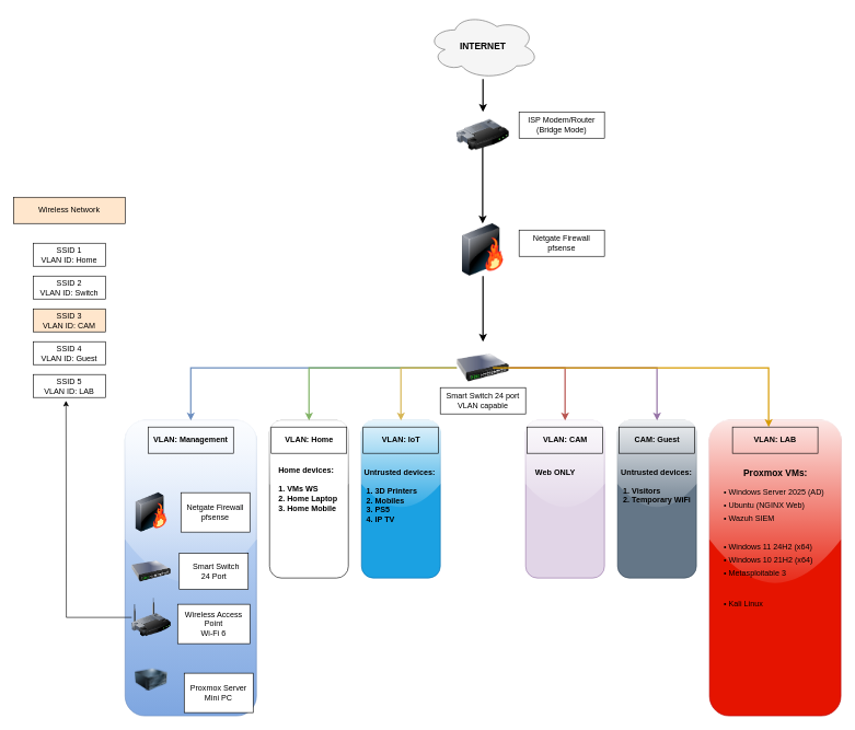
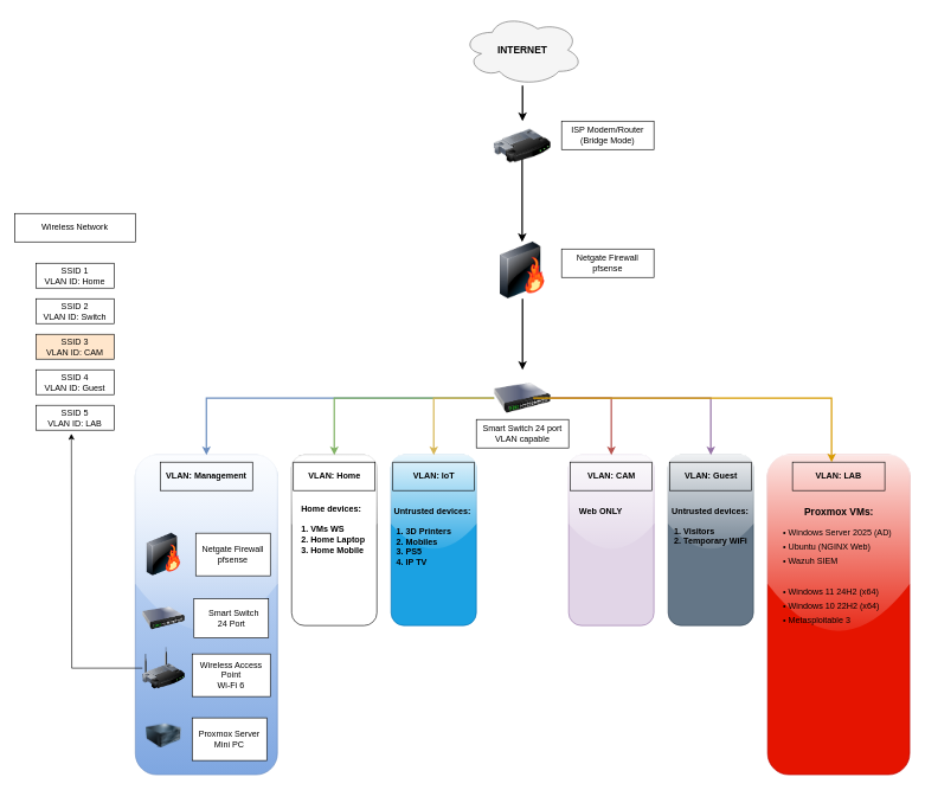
  <mxCell id="0" />
  <mxCell id="1" parent="0" />
  <mxCell id="2" value="INTERNET" style="ellipse;shape=cloud;whiteSpace=wrap;html=1;fillColor=#f5f5f5;strokeColor=#666666;fontStyle=1;fontSize=14;" vertex="1" parent="1"><mxGeometry x="650" y="20" width="170" height="100" as="geometry" /></mxCell>
  <mxCell id="3" style="edgeStyle=orthogonalEdgeStyle;rounded=0;orthogonalLoop=1;jettySize=auto;html=1;strokeWidth=2;" edge="1" parent="1" source="2"><mxGeometry relative="1" as="geometry"><mxPoint x="735" y="170" as="targetPoint" /></mxGeometry></mxCell>
  <mxCell id="4" style="edgeStyle=orthogonalEdgeStyle;rounded=0;orthogonalLoop=1;jettySize=auto;html=1;strokeWidth=2;" edge="1" parent="1" target="24"><mxGeometry relative="1" as="geometry"><mxPoint x="734.51" y="220" as="sourcePoint" /><mxPoint x="734.505" y="306.01" as="targetPoint" /></mxGeometry></mxCell>
  <mxCell id="5" value="" style="image;html=1;image=img/lib/clip_art/networking/Switch_128x128.png;fontSize=12;fontStyle=1;" vertex="1" parent="1"><mxGeometry x="695" y="520" width="80" height="80" as="geometry" /></mxCell>
  <mxCell id="6" style="edgeStyle=orthogonalEdgeStyle;rounded=0;orthogonalLoop=1;jettySize=auto;html=1;strokeWidth=2;strokeColor=#000000;" edge="1" parent="1" source="24" target="5"><mxGeometry relative="1" as="geometry"><mxPoint x="735" y="410" as="sourcePoint" /><Array as="points" /></mxGeometry></mxCell>
  <mxCell id="7" value="" style="rounded=1;whiteSpace=wrap;html=1;fillColor=#dae8fc;strokeColor=#6c8ebf;fontSize=12;fontStyle=1;verticalAlign=top;spacingTop=5;glass=1;gradientColor=#7ea6e0;" vertex="1" parent="1"><mxGeometry x="190" y="640" width="200" height="450" as="geometry" /></mxCell>
  <mxCell id="8" value="" style="rounded=1;whiteSpace=wrap;html=1;fontSize=12;fontStyle=1;verticalAlign=top;spacingTop=5;glass=1;" vertex="1" parent="1"><mxGeometry x="410" y="640" width="120" height="240" as="geometry" /></mxCell>
  <mxCell id="9" value="&lt;span style=&quot;color: rgba(0, 0, 0, 0); font-family: monospace; font-size: 0px; font-weight: 400; text-align: start; text-wrap-mode: nowrap;&quot;&gt;%3CmxGraphModel%3E%3Croot%3E%3CmxCell%20id%3D%220%22%2F%3E%3CmxCell%20id%3D%221%22%20parent%3D%220%22%2F%3E%3CmxCell%20id%3D%222%22%20value%3D%22VLAN%3A%20CAM%22%20style%3D%22rounded%3D0%3BwhiteSpace%3Dwrap%3Bhtml%3D1%3B%22%20vertex%3D%221%22%20parent%3D%221%22%3E%3CmxGeometry%20x%3D%221032.5%22%20y%3D%22900%22%20width%3D%22115%22%20height%3D%2240%22%20as%3D%22geometry%22%2F%3E%3C%2FmxCell%3E%3C%2Froot%3E%3C%2FmxGraphModel%3E&lt;/span&gt;" style="rounded=1;whiteSpace=wrap;html=1;fillColor=#1ba1e2;strokeColor=light-dark(#006EAF,#FFFFFF);fontSize=12;fontStyle=1;verticalAlign=top;spacingTop=5;fontColor=#ffffff;glass=1;" vertex="1" parent="1"><mxGeometry x="550" y="640" width="120" height="240" as="geometry" /></mxCell>
  <mxCell id="10" value="" style="rounded=1;whiteSpace=wrap;html=1;fontSize=12;fontStyle=1;verticalAlign=top;spacingTop=5;fillStyle=solid;fillColor=#e1d5e7;strokeColor=#9673a6;glass=1;" vertex="1" parent="1"><mxGeometry x="800" y="640" width="120" height="240" as="geometry" /></mxCell>
  <mxCell id="11" value="&lt;span style=&quot;color: rgba(0, 0, 0, 0); font-family: monospace; font-size: 0px; font-weight: 400; text-align: start; text-wrap-mode: nowrap;&quot;&gt;%3CmxGraphModel%3E%3Croot%3E%3CmxCell%20id%3D%220%22%2F%3E%3CmxCell%20id%3D%221%22%20parent%3D%220%22%2F%3E%3CmxCell%20id%3D%222%22%20value%3D%22VLAN%3A%20LAB%22%20style%3D%22rounded%3D0%3BwhiteSpace%3Dwrap%3Bhtml%3D1%3B%22%20vertex%3D%221%22%20parent%3D%221%22%3E%3CmxGeometry%20x%3D%221345%22%20y%3D%22900%22%20width%3D%22130%22%20height%3D%2240%22%20as%3D%22geometry%22%2F%3E%3C%2FmxCell%3E%3C%2Froot%3E%3C%2FmxGraphModel%3E&lt;/span&gt;" style="rounded=1;whiteSpace=wrap;html=1;fillColor=#647687;strokeColor=light-dark(#314354,#FFFFFF);fontSize=12;fontStyle=1;verticalAlign=top;spacingTop=5;fontColor=#ffffff;fillStyle=solid;glass=1;" vertex="1" parent="1"><mxGeometry x="940" y="640" width="120" height="240" as="geometry" /></mxCell>
  <mxCell id="12" value="" style="rounded=1;whiteSpace=wrap;html=1;fillColor=light-dark(#E51400,#660000);strokeColor=light-dark(#B20000,#FFFFFF);fontSize=12;fontStyle=1;verticalAlign=top;spacingTop=5;fontColor=#ffffff;shadow=0;glass=1;" vertex="1" parent="1"><mxGeometry x="1080" y="640" width="200" height="450" as="geometry" /></mxCell>
  <mxCell id="13" value="" style="image;html=1;image=img/lib/clip_art/computers/Server_128x128.png;fontSize=11;fontStyle=1;" vertex="1" parent="1"><mxGeometry x="205" y="1010" width="50" height="50" as="geometry" /></mxCell>
  <mxCell id="14" value="&lt;font style=&quot;font-size: 14px;&quot;&gt;Proxmox VMs:&lt;/font&gt;" style="text;html=1;strokeColor=none;fillColor=none;align=left;verticalAlign=middle;whiteSpace=wrap;rounded=0;fontSize=11;fontStyle=1;" vertex="1" parent="1"><mxGeometry x="1130" y="710" width="100" height="20" as="geometry" /></mxCell>
  <mxCell id="15" value="&lt;font style=&quot;font-size: 12px;&quot;&gt;• Windows Server 2025 (AD)&lt;/font&gt;" style="text;html=1;strokeColor=none;fillColor=none;align=left;verticalAlign=middle;whiteSpace=wrap;rounded=0;fontSize=10;" vertex="1" parent="1"><mxGeometry x="1100" y="740" width="180" height="20" as="geometry" /></mxCell>
  <mxCell id="16" value="&lt;font style=&quot;font-size: 12px;&quot;&gt;• Ubuntu (NGINX Web)&lt;/font&gt;" style="text;html=1;strokeColor=none;fillColor=none;align=left;verticalAlign=middle;whiteSpace=wrap;rounded=0;fontSize=10;" vertex="1" parent="1"><mxGeometry x="1100" y="760" width="180" height="20" as="geometry" /></mxCell>
  <mxCell id="17" value="&lt;font style=&quot;font-size: 12px;&quot;&gt;• Wazuh SIEM&lt;/font&gt;" style="text;html=1;strokeColor=none;fillColor=none;align=left;verticalAlign=middle;whiteSpace=wrap;rounded=0;fontSize=10;" vertex="1" parent="1"><mxGeometry x="1100" y="780" width="180" height="20" as="geometry" /></mxCell>
  <mxCell id="18" style="edgeStyle=orthogonalEdgeStyle;rounded=0;orthogonalLoop=1;jettySize=auto;html=1;strokeWidth=2;strokeColor=#6c8ebf;entryX=0.5;entryY=0;entryDx=0;entryDy=0;" edge="1" parent="1" source="5" target="7"><mxGeometry relative="1" as="geometry"><Array as="points"><mxPoint x="290" y="560" /></Array></mxGeometry></mxCell>
  <mxCell id="19" style="edgeStyle=orthogonalEdgeStyle;rounded=0;orthogonalLoop=1;jettySize=auto;html=1;strokeWidth=2;strokeColor=#82b366;entryX=0.5;entryY=0;entryDx=0;entryDy=0;" edge="1" parent="1" source="5" target="8"><mxGeometry relative="1" as="geometry"><Array as="points"><mxPoint x="470" y="560" /></Array></mxGeometry></mxCell>
  <mxCell id="20" style="edgeStyle=orthogonalEdgeStyle;rounded=0;orthogonalLoop=1;jettySize=auto;html=1;strokeWidth=2;strokeColor=#d6b656;entryX=0.5;entryY=0;entryDx=0;entryDy=0;" edge="1" parent="1" source="5" target="9"><mxGeometry relative="1" as="geometry"><Array as="points"><mxPoint x="610" y="560" /></Array></mxGeometry></mxCell>
  <mxCell id="21" style="edgeStyle=orthogonalEdgeStyle;rounded=0;orthogonalLoop=1;jettySize=auto;html=1;strokeWidth=2;strokeColor=#b85450;entryX=0.5;entryY=0;entryDx=0;entryDy=0;" edge="1" parent="1" source="5" target="10"><mxGeometry relative="1" as="geometry"><Array as="points"><mxPoint x="860" y="560" /></Array></mxGeometry></mxCell>
  <mxCell id="22" style="edgeStyle=orthogonalEdgeStyle;rounded=0;orthogonalLoop=1;jettySize=auto;html=1;strokeWidth=2;strokeColor=#9673a6;entryX=0.5;entryY=0;entryDx=0;entryDy=0;" edge="1" parent="1" source="5" target="11"><mxGeometry relative="1" as="geometry"><Array as="points"><mxPoint x="1000" y="560" /></Array></mxGeometry></mxCell>
  <mxCell id="23" style="edgeStyle=orthogonalEdgeStyle;rounded=0;orthogonalLoop=1;jettySize=auto;html=1;strokeWidth=2;strokeColor=#d79b00;" edge="1" parent="1"><mxGeometry relative="1" as="geometry"><Array as="points"><mxPoint x="1170" y="560" /><mxPoint x="1170" y="640" /></Array><mxPoint x="750" y="560" as="sourcePoint" /><mxPoint x="1170" y="650" as="targetPoint" /></mxGeometry></mxCell>
  <mxCell id="24" value="" style="image;html=1;image=img/lib/clip_art/networking/Firewall-page1_128x128.png" vertex="1" parent="1"><mxGeometry x="695" y="340" width="80" height="80" as="geometry" /></mxCell>
  <mxCell id="25" style="edgeStyle=orthogonalEdgeStyle;rounded=0;orthogonalLoop=1;jettySize=auto;html=1;" edge="1" parent="1" source="26"><mxGeometry relative="1" as="geometry"><mxPoint x="100" y="610" as="targetPoint" /></mxGeometry></mxCell>
  <mxCell id="26" value="" style="image;html=1;image=img/lib/clip_art/networking/Wireless_Router_128x128.png" vertex="1" parent="1"><mxGeometry x="200" y="910" width="60" height="60" as="geometry" /></mxCell>
  <mxCell id="27" value="" style="image;html=1;image=img/lib/clip_art/networking/Router_128x128.png" vertex="1" parent="1"><mxGeometry x="695" y="160" width="80" height="90" as="geometry" /></mxCell>
  <mxCell id="28" value="ISP Modem/Router&lt;div&gt;(Bridge Mode)&lt;/div&gt;" style="rounded=0;whiteSpace=wrap;html=1;" vertex="1" parent="1"><mxGeometry x="790" y="170" width="130" height="40" as="geometry" /></mxCell>
  <mxCell id="29" value="Netgate F&lt;span style=&quot;background-color: transparent; color: light-dark(rgb(0, 0, 0), rgb(255, 255, 255));&quot;&gt;irewall&lt;/span&gt;&lt;div&gt;&lt;span style=&quot;background-color: transparent; color: light-dark(rgb(0, 0, 0), rgb(255, 255, 255));&quot;&gt;pfsense&lt;/span&gt;&lt;/div&gt;" style="rounded=0;whiteSpace=wrap;html=1;" vertex="1" parent="1"><mxGeometry x="790" y="350" width="130" height="40" as="geometry" /></mxCell>
  <mxCell id="30" value="Smart Switch 24 port&lt;div&gt;VLAN capable&lt;/div&gt;" style="rounded=0;whiteSpace=wrap;html=1;" vertex="1" parent="1"><mxGeometry x="670" y="590" width="130" height="40" as="geometry" /></mxCell>
  <mxCell id="31" value="Wireless Access Point&lt;div&gt;Wi-Fi 6&lt;/div&gt;" style="rounded=0;whiteSpace=wrap;html=1;" vertex="1" parent="1"><mxGeometry x="270" y="920" width="110" height="60" as="geometry" /></mxCell>
- <mxCell id="32" value="Proxmox Server&lt;div&gt;Mini PC&lt;/div&gt;" style="rounded=0;whiteSpace=wrap;html=1;" vertex="1" parent="1"><mxGeometry x="280" y="1025" width="105" height="60" as="geometry" /></mxCell>
- <mxCell id="33" value="Wireless Network" style="rounded=0;whiteSpace=wrap;html=1;fillColor=#ffe6cc;" vertex="1" parent="1"><mxGeometry x="20" y="300" width="170" height="40" as="geometry" /></mxCell>
+ <mxCell id="32" value="Proxmox Server&lt;div&gt;Mini PC&lt;/div&gt;" style="rounded=0;whiteSpace=wrap;html=1;" vertex="1" parent="1"><mxGeometry x="270" y="1010" width="105" height="60" as="geometry" /></mxCell>
+ <mxCell id="33" value="Wireless Network" style="rounded=0;whiteSpace=wrap;html=1;" vertex="1" parent="1"><mxGeometry x="20" y="300" width="170" height="40" as="geometry" /></mxCell>
  <mxCell id="34" value="SSID 1&lt;div&gt;VLAN ID: Home&lt;/div&gt;" style="rounded=0;whiteSpace=wrap;html=1;" vertex="1" parent="1"><mxGeometry x="50" y="370" width="110" height="35" as="geometry" /></mxCell>
  <mxCell id="35" value="SSID 2&lt;div&gt;VLAN ID: Switch&lt;/div&gt;" style="rounded=0;whiteSpace=wrap;html=1;" vertex="1" parent="1"><mxGeometry x="50" y="420" width="110" height="35" as="geometry" /></mxCell>
  <mxCell id="36" value="SSID 3&lt;div&gt;VLAN ID: CAM&lt;/div&gt;" style="rounded=0;whiteSpace=wrap;html=1;fillColor=#ffe6cc;" vertex="1" parent="1"><mxGeometry x="50" y="470" width="110" height="35" as="geometry" /></mxCell>
  <mxCell id="37" value="SSID 4&lt;div&gt;VLAN ID: Guest&lt;/div&gt;" style="rounded=0;whiteSpace=wrap;html=1;" vertex="1" parent="1"><mxGeometry x="50" y="520" width="110" height="35" as="geometry" /></mxCell>
  <mxCell id="38" value="SSID 5&lt;div&gt;VLAN ID: LAB&lt;/div&gt;" style="rounded=0;whiteSpace=wrap;html=1;" vertex="1" parent="1"><mxGeometry x="50" y="570" width="110" height="35" as="geometry" /></mxCell>
  <mxCell id="39" value="&lt;b&gt;VLAN: LAB&lt;/b&gt;" style="rounded=0;whiteSpace=wrap;html=1;fillColor=none;" vertex="1" parent="1"><mxGeometry x="1115" y="650" width="130" height="40" as="geometry" /></mxCell>
- <mxCell id="40" value="&lt;b&gt;CAM: Guest&lt;/b&gt;" style="rounded=0;whiteSpace=wrap;html=1;fillColor=none;" vertex="1" parent="1"><mxGeometry x="942.5" y="650" width="115" height="40" as="geometry" /></mxCell>
+ <mxCell id="40" value="&lt;b&gt;VLAN: Guest&lt;/b&gt;" style="rounded=0;whiteSpace=wrap;html=1;fillColor=none;" vertex="1" parent="1"><mxGeometry x="942.5" y="650" width="115" height="40" as="geometry" /></mxCell>
  <mxCell id="41" value="&lt;b&gt;VLAN: CAM&lt;/b&gt;" style="rounded=0;whiteSpace=wrap;html=1;fillColor=none;" vertex="1" parent="1"><mxGeometry x="802.5" y="650" width="115" height="40" as="geometry" /></mxCell>
  <mxCell id="42" value="&lt;b&gt;VLAN: IoT&lt;/b&gt;" style="rounded=0;whiteSpace=wrap;html=1;fillColor=none;" vertex="1" parent="1"><mxGeometry x="552.5" y="650" width="115" height="40" as="geometry" /></mxCell>
  <mxCell id="43" value="&lt;b&gt;VLAN: Home&lt;/b&gt;" style="rounded=0;whiteSpace=wrap;html=1;fillColor=none;" vertex="1" parent="1"><mxGeometry x="412.5" y="650" width="115" height="40" as="geometry" /></mxCell>
  <mxCell id="44" value="&lt;font style=&quot;font-size: 12px;&quot;&gt;• Windows 11 24H2 (x64)&lt;/font&gt;" style="text;html=1;strokeColor=none;fillColor=none;align=left;verticalAlign=middle;whiteSpace=wrap;rounded=0;fontSize=10;" vertex="1" parent="1"><mxGeometry x="1100" y="822.5" width="180" height="20" as="geometry" /></mxCell>
- <mxCell id="45" value="&lt;font style=&quot;font-size: 12px;&quot;&gt;• Windows 10 21H2 (x64)&lt;/font&gt;" style="text;html=1;strokeColor=none;fillColor=none;align=left;verticalAlign=middle;whiteSpace=wrap;rounded=0;fontSize=10;" vertex="1" parent="1"><mxGeometry x="1100" y="842.5" width="180" height="20" as="geometry" /></mxCell>
+ <mxCell id="45" value="&lt;font style=&quot;font-size: 12px;&quot;&gt;• Windows 10 22H2 (x64)&lt;/font&gt;" style="text;html=1;strokeColor=none;fillColor=none;align=left;verticalAlign=middle;whiteSpace=wrap;rounded=0;fontSize=10;" vertex="1" parent="1"><mxGeometry x="1100" y="842.5" width="180" height="20" as="geometry" /></mxCell>
  <mxCell id="46" value="&lt;font style=&quot;font-size: 12px;&quot;&gt;• Metasploitable 3&lt;/font&gt;" style="text;html=1;strokeColor=none;fillColor=none;align=left;verticalAlign=middle;whiteSpace=wrap;rounded=0;fontSize=10;" vertex="1" parent="1"><mxGeometry x="1100" y="862.5" width="180" height="20" as="geometry" /></mxCell>
  <mxCell id="47" value="&lt;b&gt;VLAN: Management&lt;/b&gt;" style="rounded=0;whiteSpace=wrap;html=1;fillColor=none;" vertex="1" parent="1"><mxGeometry x="225" y="650" width="130" height="40" as="geometry" /></mxCell>
  <mxCell id="48" value="&lt;font style=&quot;font-size: 12px;&quot;&gt;&lt;b&gt;&amp;nbsp;Untrusted devices:&lt;/b&gt;&lt;/font&gt;&lt;div&gt;&lt;span style=&quot;font-size: 12px;&quot;&gt;&lt;b&gt;&lt;br&gt;&lt;/b&gt;&lt;/span&gt;&lt;/div&gt;&lt;div&gt;&lt;span style=&quot;font-size: 12px;&quot;&gt;&lt;b&gt;&amp;nbsp; 1. Visitors&lt;/b&gt;&lt;/span&gt;&lt;/div&gt;&lt;div&gt;&lt;span style=&quot;font-size: 12px;&quot;&gt;&lt;b&gt;&amp;nbsp; 2. Temporary WiFi&lt;/b&gt;&lt;/span&gt;&lt;/div&gt;" style="text;html=1;strokeColor=none;fillColor=none;align=left;verticalAlign=middle;whiteSpace=wrap;rounded=0;fontSize=10;" vertex="1" parent="1"><mxGeometry x="940" y="710" width="122.5" height="60" as="geometry" /></mxCell>
  <mxCell id="49" value="&lt;div&gt;&lt;span style=&quot;font-size: 12px;&quot;&gt;&lt;b&gt;Web ONLY&lt;/b&gt;&lt;/span&gt;&lt;/div&gt;" style="text;html=1;strokeColor=none;fillColor=none;align=left;verticalAlign=middle;whiteSpace=wrap;rounded=0;fontSize=10;" vertex="1" parent="1"><mxGeometry x="812.5" y="700" width="105" height="40" as="geometry" /></mxCell>
  <mxCell id="50" value="&lt;font style=&quot;font-size: 12px;&quot;&gt;&lt;b&gt;&amp;nbsp;Untrusted devices:&lt;/b&gt;&lt;/font&gt;&lt;div&gt;&lt;span style=&quot;font-size: 12px;&quot;&gt;&lt;b&gt;&lt;br&gt;&lt;/b&gt;&lt;/span&gt;&lt;/div&gt;&lt;div&gt;&lt;span style=&quot;font-size: 12px;&quot;&gt;&lt;b&gt;&amp;nbsp; 1. 3D Printers&lt;/b&gt;&lt;/span&gt;&lt;/div&gt;&lt;div&gt;&lt;span style=&quot;font-size: 12px;&quot;&gt;&lt;b&gt;&amp;nbsp; 2. Mobiles&lt;/b&gt;&lt;/span&gt;&lt;/div&gt;&lt;div&gt;&lt;span style=&quot;font-size: 12px;&quot;&gt;&lt;b&gt;&amp;nbsp; 3. PS5&lt;/b&gt;&lt;/span&gt;&lt;/div&gt;&lt;div&gt;&lt;span style=&quot;font-size: 12px;&quot;&gt;&lt;b&gt;&amp;nbsp; 4. IP TV&lt;/b&gt;&lt;/span&gt;&lt;/div&gt;" style="text;html=1;strokeColor=none;fillColor=none;align=left;verticalAlign=middle;whiteSpace=wrap;rounded=0;fontSize=10;" vertex="1" parent="1"><mxGeometry x="548.75" y="710" width="122.5" height="90" as="geometry" /></mxCell>
  <mxCell id="51" value="&amp;nbsp; &amp;nbsp;Smart Switch&amp;nbsp;&lt;div&gt;24 Port&lt;/div&gt;" style="rounded=0;whiteSpace=wrap;html=1;" vertex="1" parent="1"><mxGeometry x="272.5" y="842.5" width="105" height="55" as="geometry" /></mxCell>
  <mxCell id="52" value="" style="image;html=1;image=img/lib/clip_art/networking/Switch_128x128.png;fontSize=12;fontStyle=1;" vertex="1" parent="1"><mxGeometry x="200" y="830" width="60" height="80" as="geometry" /></mxCell>
  <mxCell id="53" value="Netgate Firewall&lt;div&gt;pfsense&lt;/div&gt;" style="rounded=0;whiteSpace=wrap;html=1;" vertex="1" parent="1"><mxGeometry x="275" y="750" width="105" height="60" as="geometry" /></mxCell>
  <mxCell id="54" value="" style="image;html=1;image=img/lib/clip_art/networking/Firewall-page1_128x128.png" vertex="1" parent="1"><mxGeometry x="200" y="750" width="60" height="60" as="geometry" /></mxCell>
  <mxCell id="55" value="&lt;span style=&quot;font-size: 12px;&quot;&gt;&lt;b&gt;&amp;nbsp; Home devices:&lt;/b&gt;&lt;/span&gt;&lt;div&gt;&lt;span style=&quot;font-size: 12px;&quot;&gt;&lt;b&gt;&lt;br&gt;&lt;/b&gt;&lt;/span&gt;&lt;/div&gt;&lt;div&gt;&lt;span style=&quot;font-size: 12px;&quot;&gt;&lt;b&gt;&amp;nbsp; 1. VMs WS&lt;/b&gt;&lt;/span&gt;&lt;/div&gt;&lt;div&gt;&lt;span style=&quot;font-size: 12px;&quot;&gt;&lt;b&gt;&amp;nbsp; 2. Home Laptop&lt;/b&gt;&lt;/span&gt;&lt;/div&gt;&lt;div&gt;&lt;span style=&quot;font-size: 12px;&quot;&gt;&lt;b&gt;&amp;nbsp; 3. Home Mobile&lt;/b&gt;&lt;/span&gt;&lt;/div&gt;" style="text;html=1;strokeColor=none;fillColor=none;align=left;verticalAlign=middle;whiteSpace=wrap;rounded=0;fontSize=10;" vertex="1" parent="1"><mxGeometry x="415" y="720" width="135" height="50" as="geometry" /></mxCell>
  <mxCell id="56" style="edgeStyle=orthogonalEdgeStyle;rounded=0;orthogonalLoop=1;jettySize=auto;html=1;exitX=0.5;exitY=1;exitDx=0;exitDy=0;" edge="1" parent="1" source="55" target="55"><mxGeometry relative="1" as="geometry" /></mxCell>
- <mxCell id="57" value="&lt;font style=&quot;font-size: 12px;&quot;&gt;• Kali Linux&lt;/font&gt;" style="text;html=1;strokeColor=none;fillColor=none;align=left;verticalAlign=middle;whiteSpace=wrap;rounded=0;fontSize=10;" vertex="1" parent="1"><mxGeometry x="1100" y="910" width="180" height="20" as="geometry" /></mxCell>
